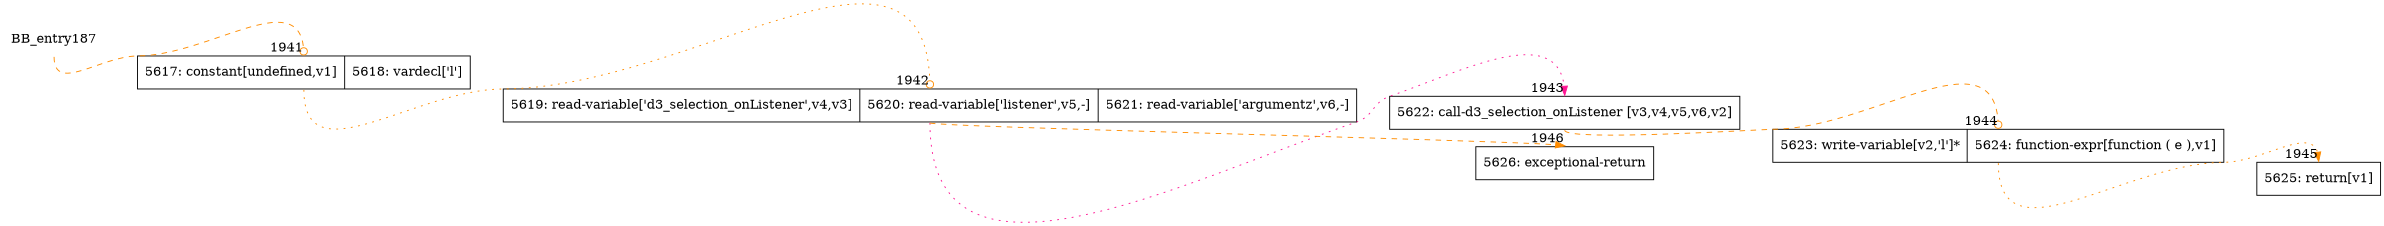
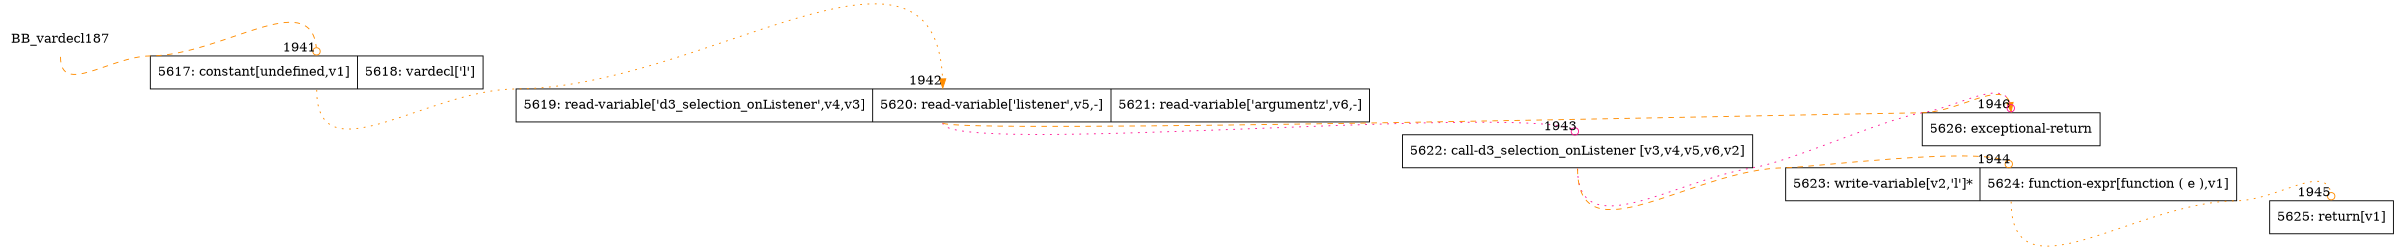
  digraph {
    rankdir=LR
    node [shape=record]
    edge [arrowhead=odot color=darkorange headport=n style=dotted tailport=s]
-   BB_entry187 [shape=none]
+   BB_entry187 [shape=none label=BB_vardecl187]
    n2 [label="{5617: constant[undefined,v1]|5618: vardecl['l']}"]
    n3 [label="{5619: read-variable['d3_selection_onListener',v4,v3]|5620: read-variable['listener',v5,-]|5621: read-variable['argumentz',v6,-]}"]
    n4 [label="{5622: call-d3_selection_onListener [v3,v4,v5,v6,v2]}"]
    n5 [label="{5626: exceptional-return}"]
    n6 [label="{5623: write-variable[v2,'l']*|5624: function-expr[function ( e ),v1]}"]
    n7 [label="{5625: return[v1]}"]
    BB_entry187 -> n2 [headlabel="    1941" style=dashed]
-   n2 -> n3 [headlabel="      1942"]
-   n3 -> n4 [arrowhead=normal color=deeppink headlabel="      1943"]
+   n2 -> n3 [arrowhead=normal headlabel="      1942"]
+   n3 -> n4 [color=deeppink headlabel="      1943"]
    n3 -> n5 [arrowhead=normal headlabel="      1946" style=dashed]
+   n4 -> n5 [color=deeppink]
    n4 -> n6 [headlabel="      1944" style=dashed]
-   n6 -> n7 [arrowhead=normal headlabel="      1945"]
+   n6 -> n7 [headlabel="      1945"]
  }
